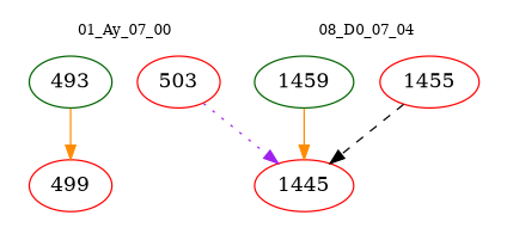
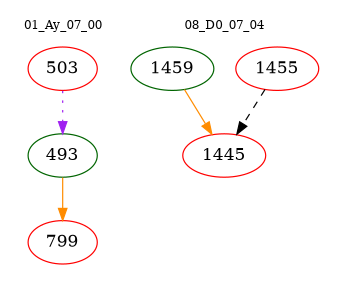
  digraph {
    node [color=red]
    edge [color=darkorange style=solid]
    n1 [label=503]
    n2 [color=darkgreen label=493]
-   n3 [label=499]
+   n3 [label=799]
    n4 [label=1455]
    n5 [label=1445]
    n6 [color=darkgreen label=1459]
    subgraph cluster_1 {
      color=white
      fontsize=10
      label="01_Ay_07_00"
      n1
      n2
      n3
    }
    subgraph cluster_2 {
      color=white
      fontsize=10
      label="08_D0_07_04"
      n4
      n5
      n6
    }
-   n1 -> n5 [color=purple style=dotted]
+   n1 -> n2 [color=purple style=dotted]
    n2 -> n3
    n4 -> n5 [color=black style=dashed]
    n6 -> n5
  }
